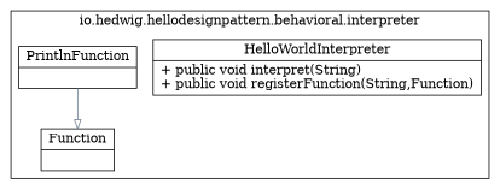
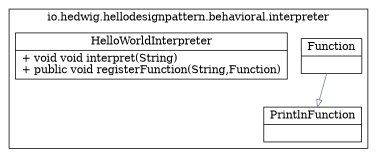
  digraph {
    node [shape=record]
    n1 [label="{Function | }"]
-   n2 [label="{HelloWorldInterpreter | + public void interpret(String)\l+ public void registerFunction(String,Function)\l}"]
+   n2 [label="{HelloWorldInterpreter | + void void interpret(String)\l+ public void registerFunction(String,Function)\l}"]
    n3 [label="{PrintlnFunction | }"]
    subgraph cluster_1 {
      label="io.hedwig.hellodesignpattern.behavioral.interpreter"
      n1
      n2
      n3
    }
-   n3 -> n1 [arrowhead=empty color=slategray fontsize=11]
+   n1 -> n3 [arrowhead=empty color=slategray fontsize=11]
  }
